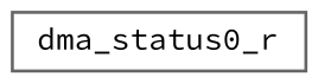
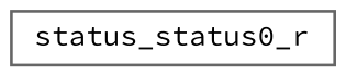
  digraph {
    rankdir=LR
    fontname="Source Code Pro"
-   n1 [color=grey40 fillcolor=white fontname="Source Code Pro" fontsize=10 height=0.2 label=dma_status0_r shape=box style=filled width=0.4]
+   n1 [color=grey40 fillcolor=white fontname="Source Code Pro" fontsize=10 height=0.2 label=status_status0_r shape=box style=filled width=0.4]
  }
